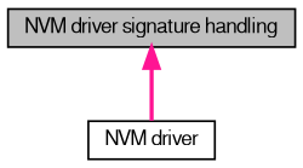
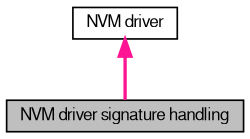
  digraph {
    rankdir=TB
    node [color=black fontname=FreeSans fontsize=10 shape=record style=filled]
    n1 [fillcolor=grey75 fontcolor=black height=0.2 label="NVM driver signature handling" width=0.4]
    n2 [fillcolor=white height=0.2 label="NVM driver" width=0.4]
-   n1 -> n2 [color=deeppink dir=back fontname=FreeSans fontsize=10 labelfontname=FreeSans labelfontsize=10 shape=plaintext style=bold]
+   n2 -> n1 [color=deeppink dir=back fontname=FreeSans fontsize=10 labelfontname=FreeSans labelfontsize=10 shape=plaintext style=bold]
  }
